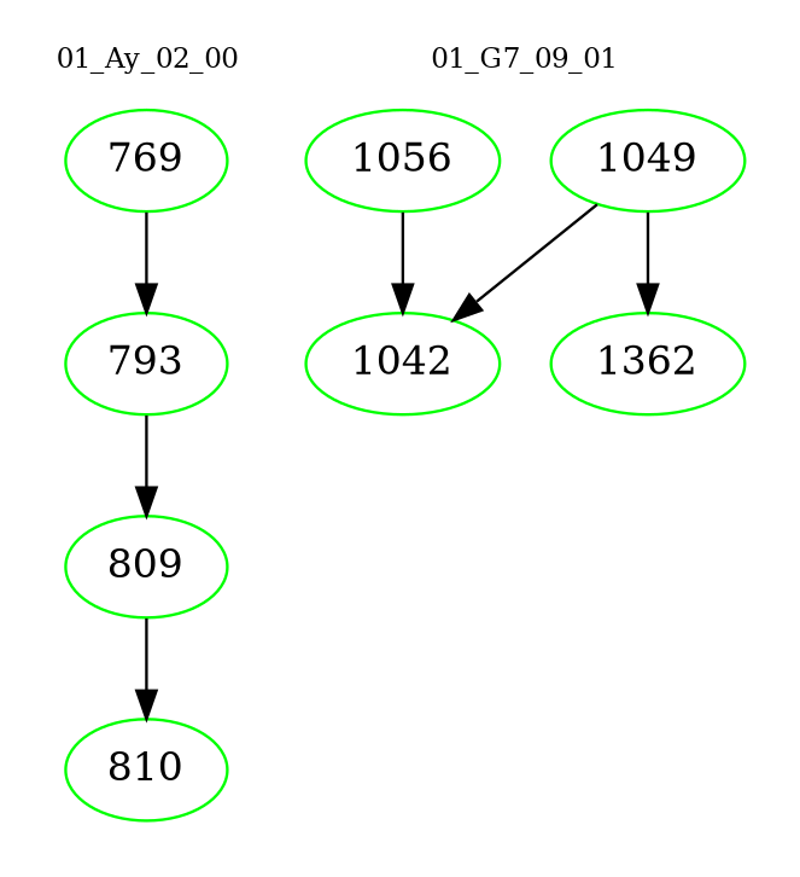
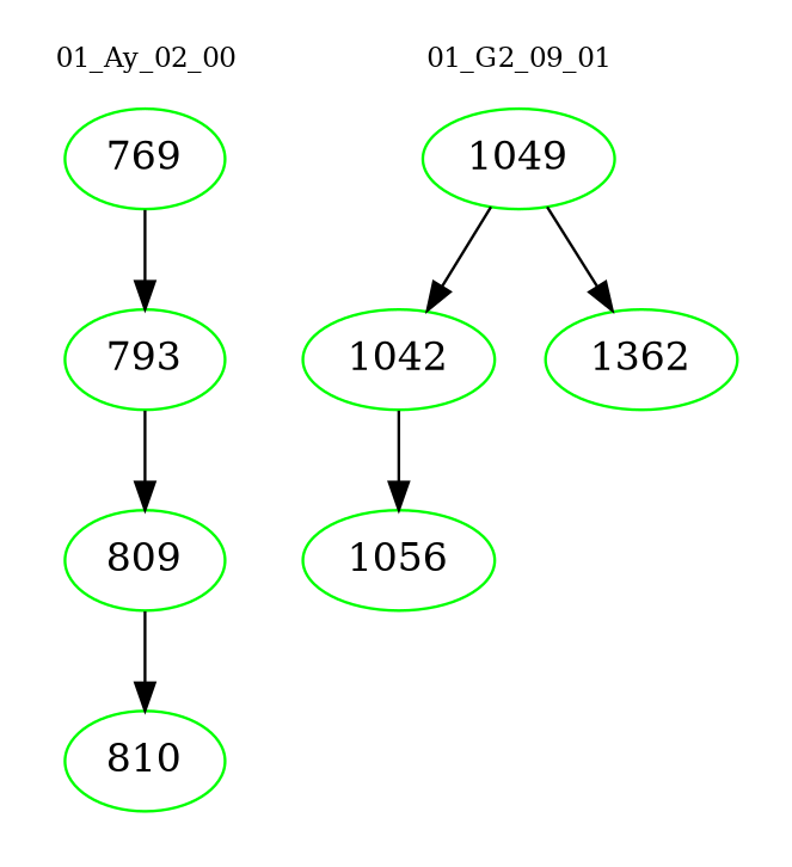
  digraph {
    node [color=green]
    edge [color=black]
    n1 [label=769]
    n2 [label=793]
    n3 [label=809]
    n4 [label=810]
    n5 [label=1049]
    n6 [label=1042]
    n7 [label=1362]
    n8 [label=1056]
    subgraph cluster_1 {
      color=white
      fontsize=10
      label="01_Ay_02_00"
      n1
      n2
      n3
      n4
    }
    subgraph cluster_2 {
      color=white
      fontsize=10
-     label="01_G7_09_01"
+     label="01_G2_09_01"
      n5
      n6
      n7
      n8
    }
    n1 -> n2
    n2 -> n3
    n3 -> n4
    n5 -> n6
    n5 -> n7
-   n8 -> n6
+   n6 -> n8
  }
